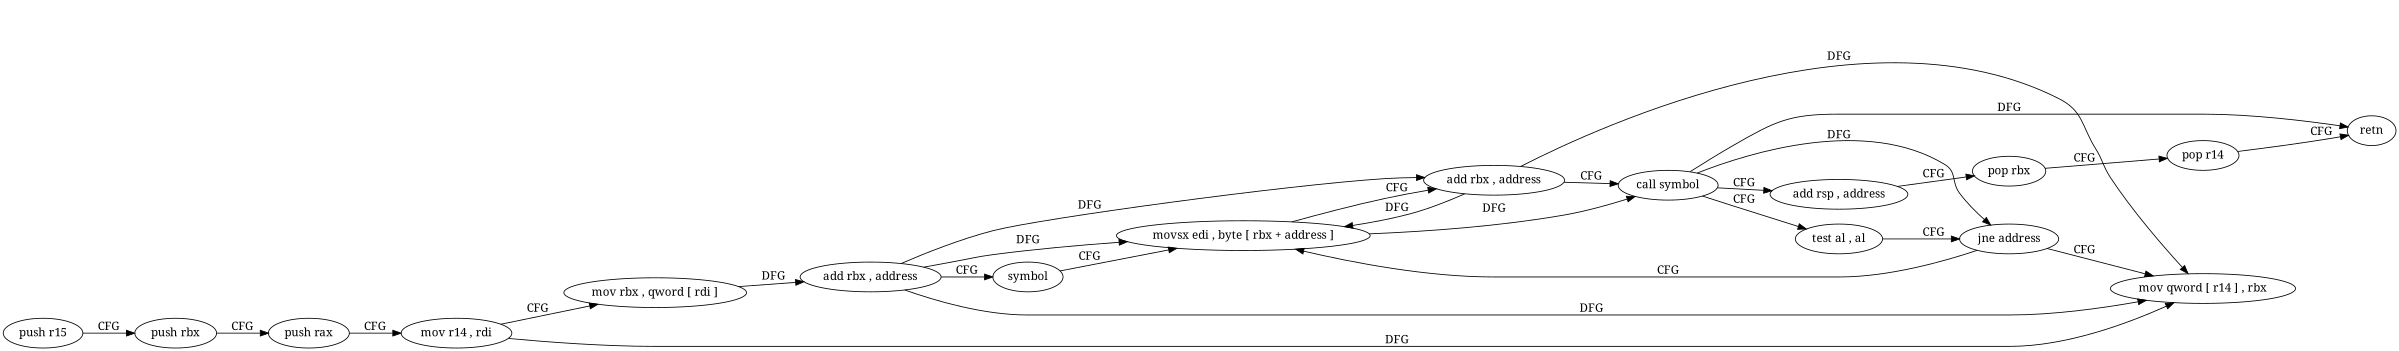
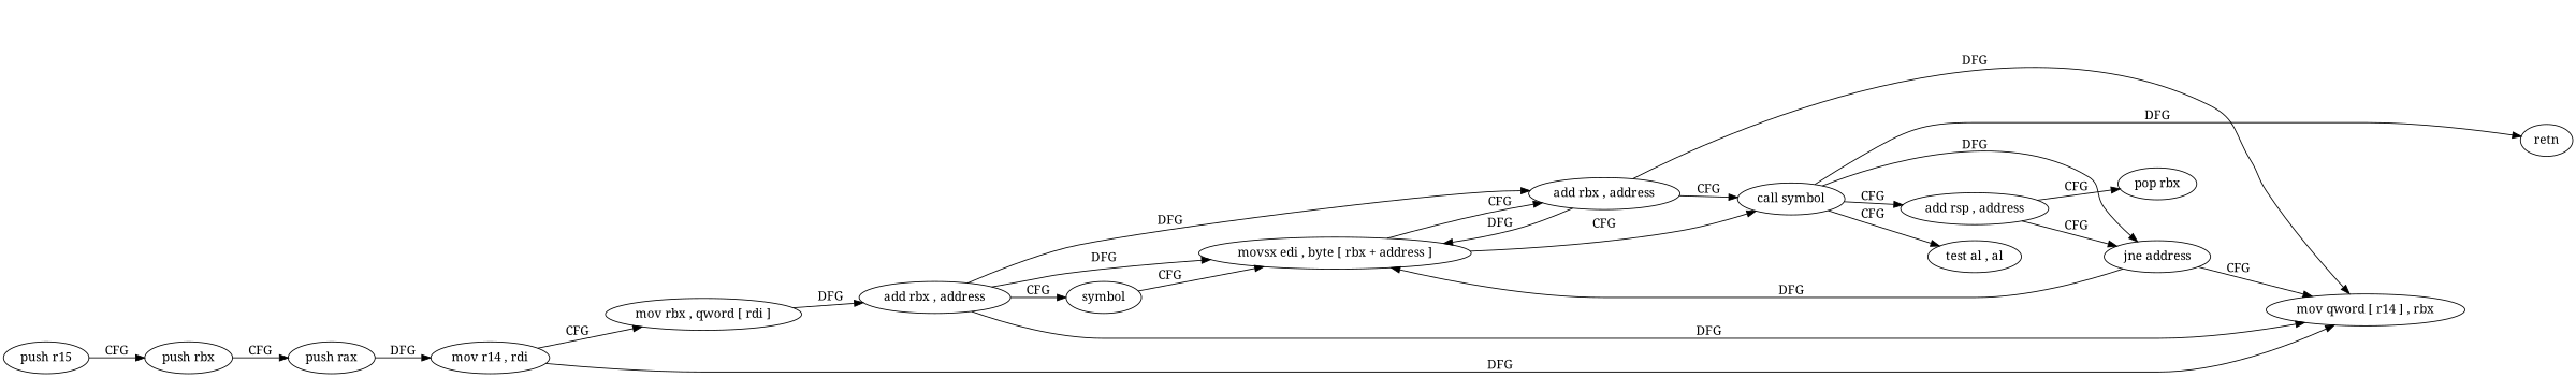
  digraph {
    fontname="Noto Serif"
    rankdir=LR
    node [fontname="Noto Serif"]
    edge [fontname="Noto Serif"]
    n1 [label="push r15"]
    n2 [label="push rbx"]
    n3 [label="push rax"]
    n4 [label="mov r14 , rdi"]
    n5 [label="mov rbx , qword [ rdi ]"]
    n6 [label="mov qword [ r14 ] , rbx"]
    n7 [label="add rbx , address"]
    n8 [label=symbol]
    n9 [label="movsx edi , byte [ rbx + address ]"]
    n10 [label="add rbx , address"]
    n11 [label="call symbol"]
    n12 [label="test al , al"]
    n13 [label="jne address"]
    n14 [label=retn]
    n15 [label="add rsp , address"]
    n16 [label="pop rbx"]
-   n17 [label="pop r14"]
    n1 -> n2 [label=CFG]
    n2 -> n3 [label=CFG]
-   n3 -> n4 [label=CFG]
+   n3 -> n4 [label=DFG]
    n4 -> n5 [label=CFG]
    n4 -> n6 [label=DFG]
    n5 -> n7 [label=DFG]
    n7 -> n6 [label=DFG]
    n7 -> n8 [label=CFG]
    n7 -> n9 [label=DFG]
    n7 -> n10 [label=DFG]
    n8 -> n9 [label=CFG]
    n9 -> n10 [label=CFG]
-   n9 -> n11 [label=DFG]
+   n9 -> n11 [label=CFG]
    n10 -> n6 [label=DFG]
    n10 -> n9 [label=DFG]
    n10 -> n11 [label=CFG]
    n11 -> n12 [label=CFG]
    n11 -> n13 [label=DFG]
    n11 -> n14 [label=DFG]
    n11 -> n15 [label=CFG]
-   n12 -> n13 [label=CFG]
+   n15 -> n13 [label=CFG]
    n13 -> n6 [label=CFG]
-   n13 -> n9 [label=CFG]
+   n13 -> n9 [label=DFG]
    n15 -> n16 [label=CFG]
-   n16 -> n17 [label=CFG]
-   n17 -> n14 [label=CFG]
  }
